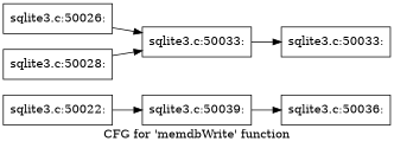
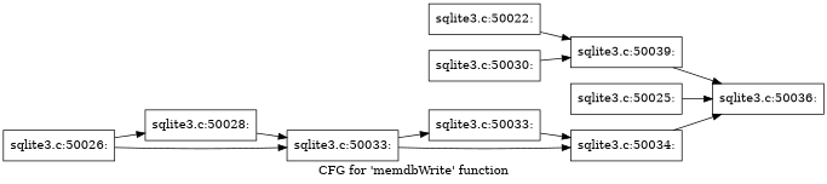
  digraph {
    label="CFG for 'memdbWrite' function"
    rankdir=LR
    node [shape=record]
    n1 [label="{sqlite3.c:50022:}"]
    n2 [label="{sqlite3.c:50039:}"]
+   n3 [label="{sqlite3.c:50025:}"]
    n4 [label="{sqlite3.c:50036:}"]
    n5 [label="{sqlite3.c:50026:}"]
    n6 [label="{sqlite3.c:50028:}"]
    n7 [label="{sqlite3.c:50033:}"]
    n8 [label="{sqlite3.c:50033:}"]
+   n9 [label="{sqlite3.c:50034:}"]
+   n10 [label="{sqlite3.c:50030:}"]
    n1 -> n2
    n2 -> n4
+   n3 -> n4
+   n5 -> n6
    n5 -> n7
    n6 -> n7
    n7 -> n8
+   n7 -> n9
+   n8 -> n9
+   n9 -> n4
+   n10 -> n2
  }
